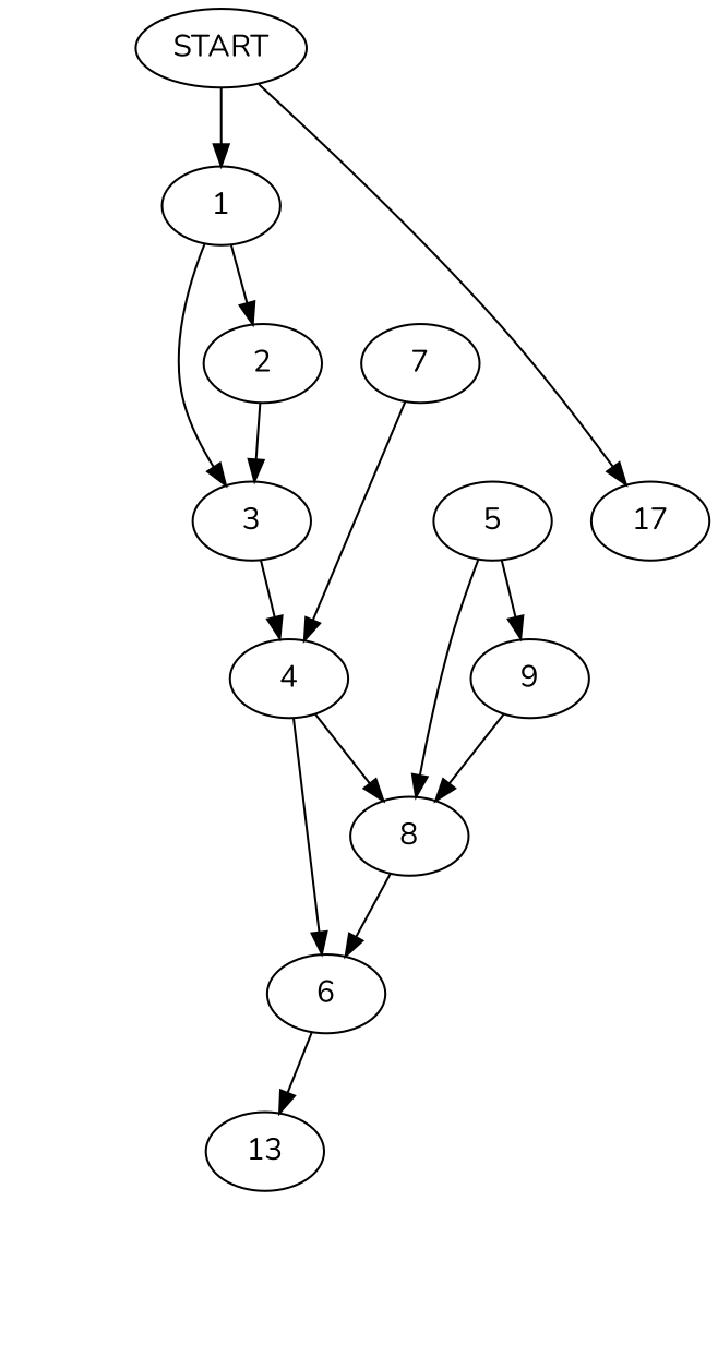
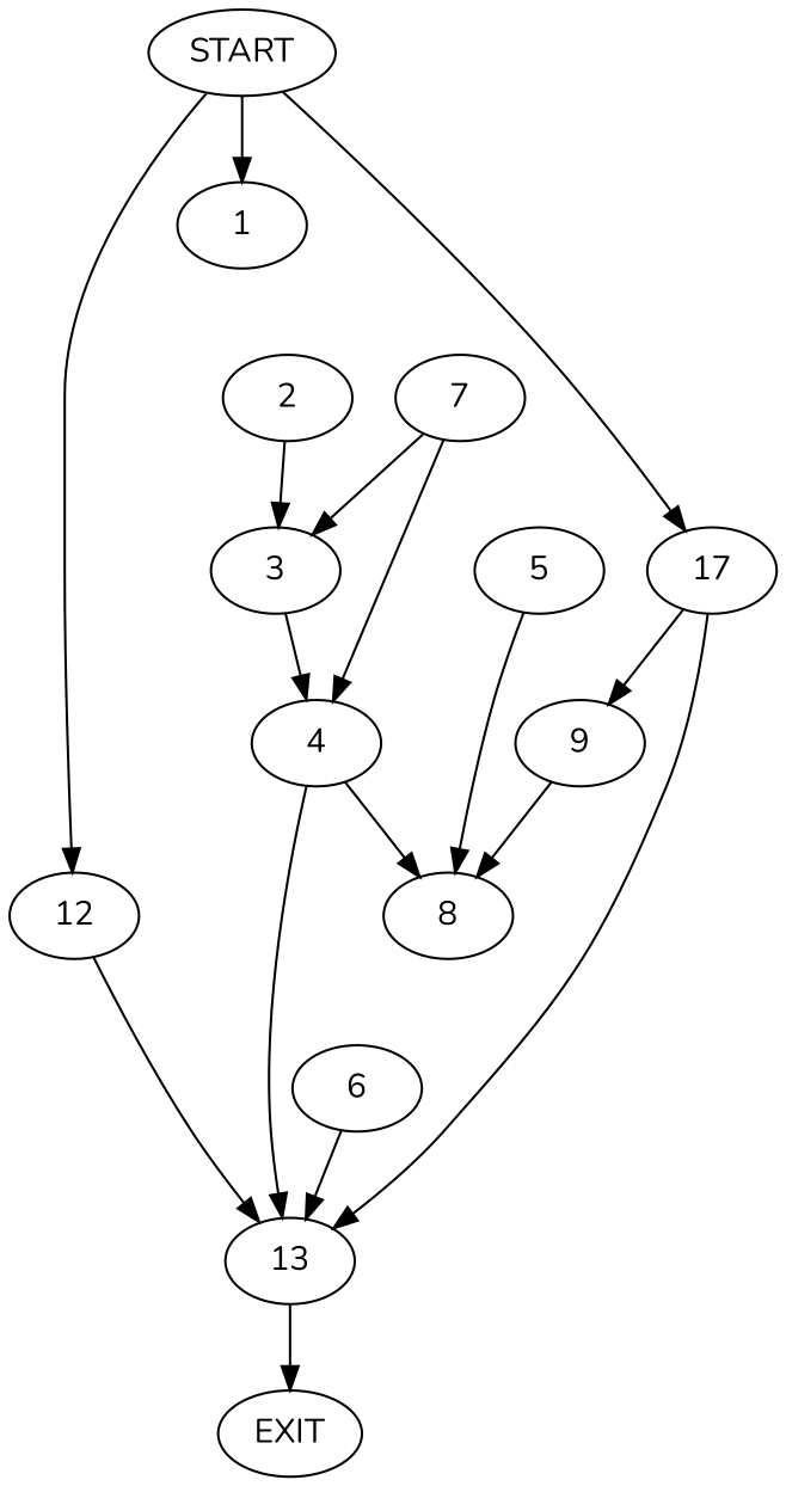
  digraph {
    fontname=Nunito
    node [fontname=Nunito]
    edge [fontname=Nunito]
    n1 [label=START]
    1
    n3 [label=17]
+   12
    2
    3
    7
    4
    n9 [label=13]
+   n10 [label=EXIT]
    6
    8
    5
    9
    n1 -> 1
    n1 -> n3
-   1 -> 2
-   1 -> 3
+   n1 -> 12
+   7 -> 3
+   n3 -> n9
+   12 -> n9
    2 -> 3
    3 -> 4
    7 -> 4
-   4 -> 6
+   4 -> n9
    4 -> 8
+   n9 -> n10
    6 -> n9
-   8 -> 6
    5 -> 8
-   5 -> 9
+   n3 -> 9
    9 -> 8
  }
